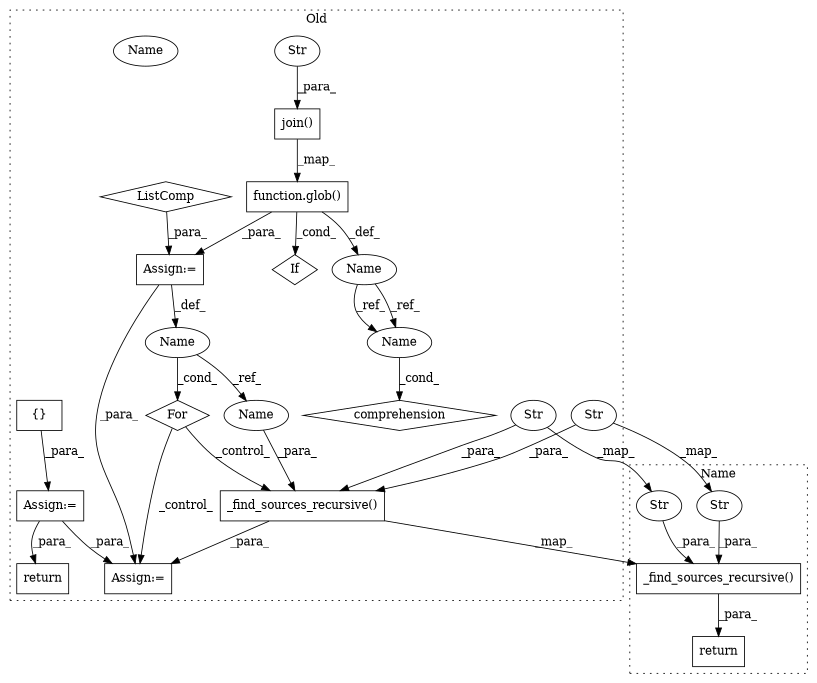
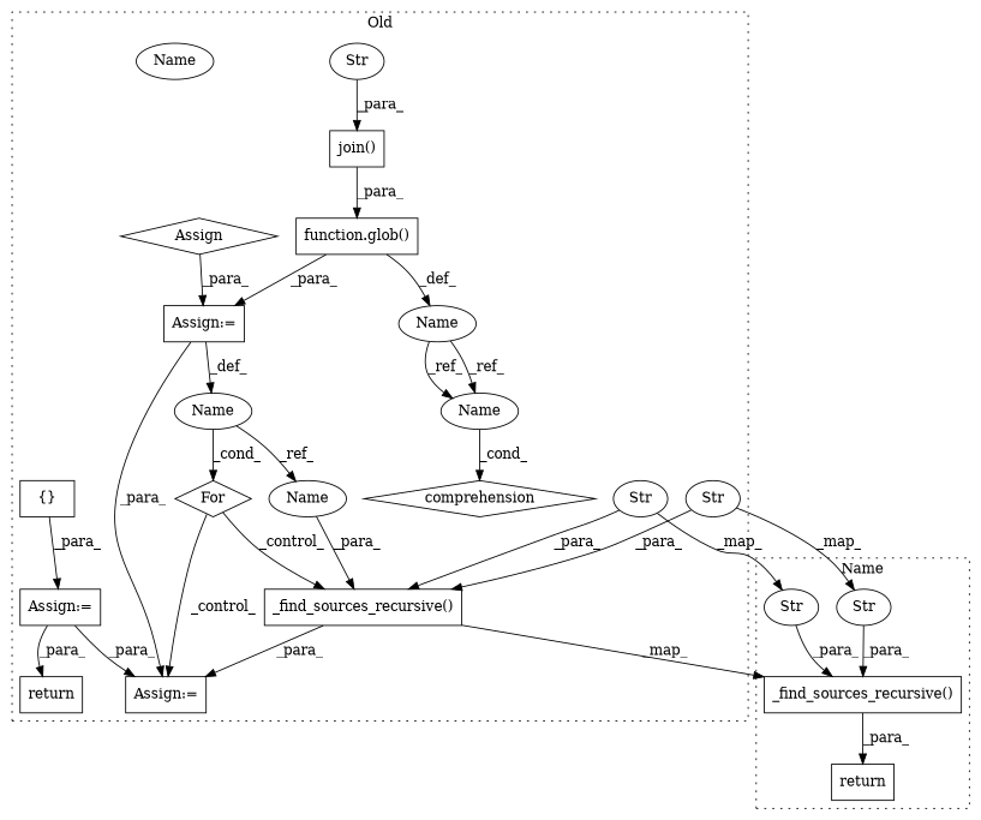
  digraph {
    node [a=66 l=7 s=2666 shape=box]
    n1 [a=75 l="45,1" label="_find_sources_recursive()" s="2855,2935"]
    n2 [l=6 label=Str s=2913 shape=ellipse]
    n3 [l=14 label=Str s=2921 shape=ellipse]
    n4 [a=75 l="9,1" label="join()" s="2682,2704"]
-   n5 [a=96 l=46 label=If s=2722 shape=diamond]
    n6 [a=75 l="5,1" label="function.glob()" s="2677,2705"]
    n7 [label=Str s=2697 shape=ellipse]
    n8 [a=87 l=11 label=Name s=2803 shape=ellipse]
-   n9 [a=106 l=104 label=ListComp s=2665 shape=diamond]
+   n9 [a=106 l=104 label=Assign s=2665 shape=diamond]
    n10 [a=87 l=1 label=Name shape=ellipse]
    n11 [a=45 l=3 label=comprehension s=2668 shape=diamond]
    n12 [a=87 l=1 label=Name s=2672 shape=ellipse]
    n13 [a=107 l="4,14" label=For s="2799,2830" shape=diamond]
    n14 [a=68 l=3 label="Assign:=" s=2662]
    n15 [a=68 l=4 label="Assign:=" s=2851]
    n16 [a=59 l="2,1" label="{}" s="2788,2788"]
    n17 [a=68 l=3 label="Assign:=" s=2785]
    n18 [a=93 label=return s=2945]
    n19 [a=87 l=11 label=Name s=2900 shape=ellipse]
    n20 [a=87 l=1 label=Name shape=ellipse]
    n21 [a=75 l="28,101" label="_find_sources_recursive()" s="2657,2713"]
    n22 [l=6 label=Str s=2691 shape=ellipse]
    n23 [l=14 label=Str s=2699 shape=ellipse]
    n24 [a=93 label=return s=2650]
    subgraph cluster_1 {
      label=Old
      style=dotted
      n1
      n2
      n3
      n4
-     n5
      n6
      n7
      n8
      n9
      n10
      n11
      n12
      n13
      n14
      n15
      n16
      n17
      n18
      n19
      n20
    }
    subgraph cluster_2 {
      label=Name
      style=dotted
      n21
      n22
      n23
      n24
    }
    n1 -> n15 [label=_para_]
    n1 -> n21 [label=_map_]
    n2 -> n1 [label=_para_]
    n2 -> n22 [label=_map_]
    n3 -> n1 [label=_para_]
    n3 -> n23 [label=_map_]
-   n4 -> n6 [label=_map_]
-   n6 -> n5 [label=_cond_]
+   n4 -> n6 [label=_para_]
    n6 -> n12 [label=_def_]
    n6 -> n14 [label=_para_]
    n7 -> n4 [label=_para_]
    n8 -> n13 [label=_cond_]
    n8 -> n19 [label=_ref_]
    n9 -> n14 [label=_para_]
    n12 -> n20 [label=_ref_]
    n12 -> n20 [label=_ref_]
    n13 -> n1 [label=_control_]
    n13 -> n15 [label=_control_]
    n14 -> n8 [label=_def_]
    n14 -> n15 [label=_para_]
    n16 -> n17 [label=_para_]
    n17 -> n15 [label=_para_]
    n17 -> n18 [label=_para_]
    n19 -> n1 [label=_para_]
    n20 -> n11 [label=_cond_]
    n21 -> n24 [label=_para_]
    n22 -> n21 [label=_para_]
    n23 -> n21 [label=_para_]
  }
